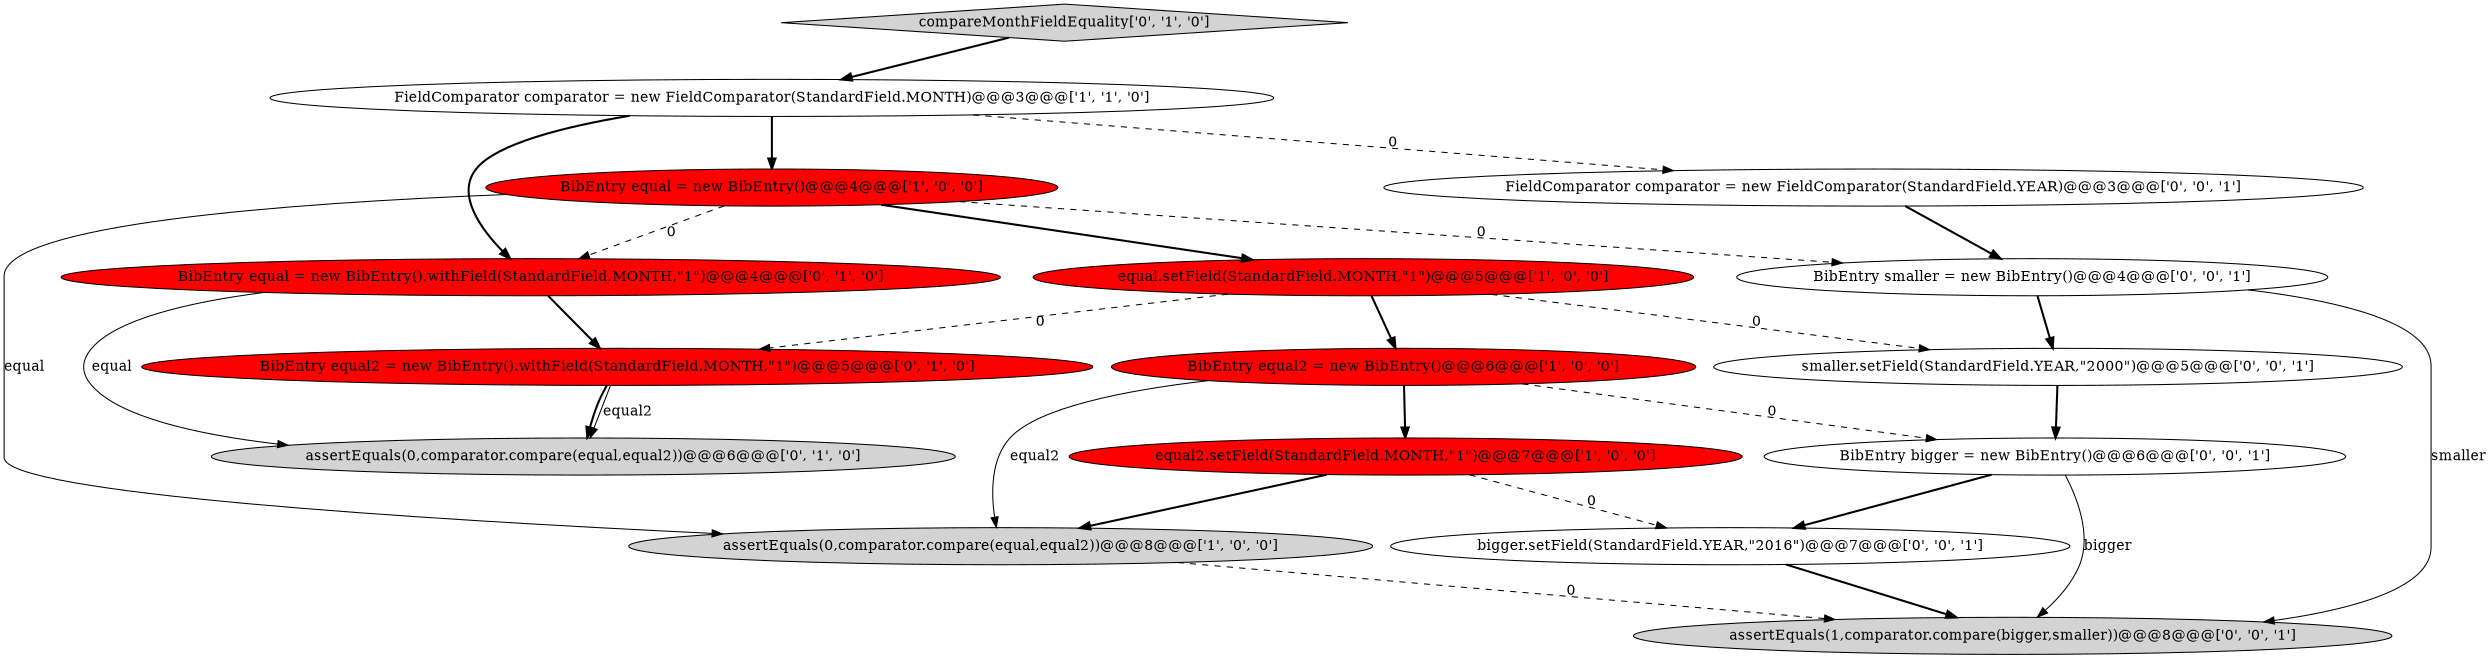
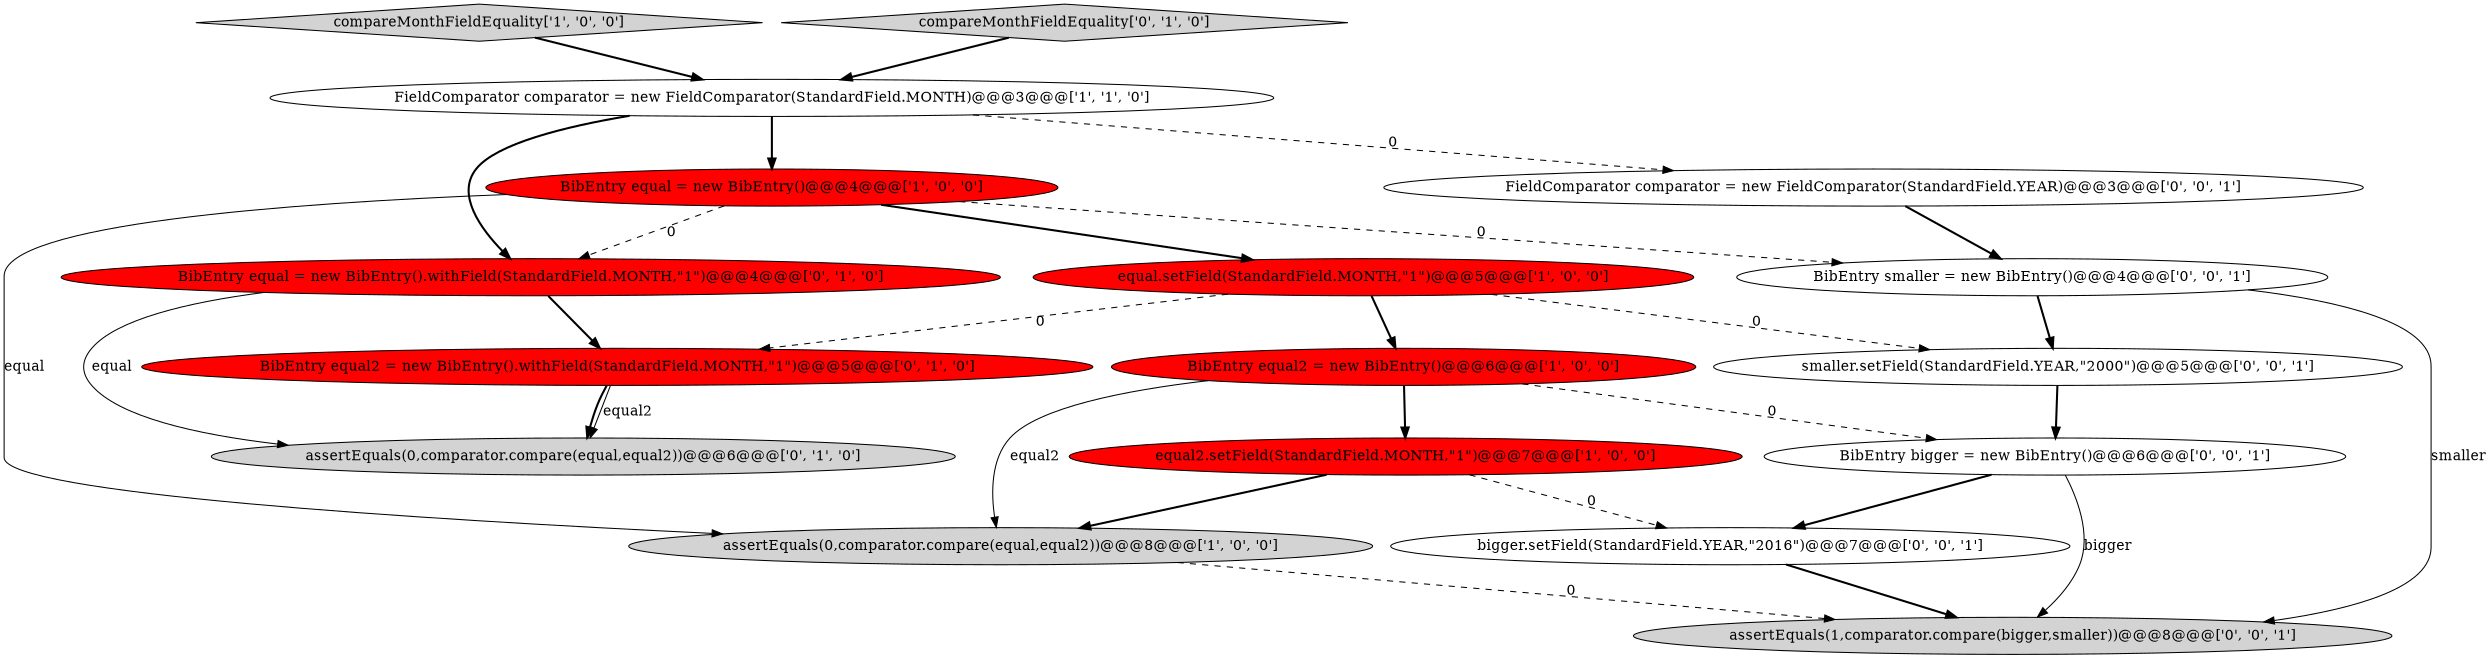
  digraph {
    node [fillcolor=red shape=ellipse style=filled]
    edge [style=bold]
    n1 [label="equal2.setField(StandardField.MONTH,\"1\")@@@7@@@['1', '0', '0']"]
    n2 [fillcolor=white label="bigger.setField(StandardField.YEAR,\"2016\")@@@7@@@['0', '0', '1']"]
    n3 [fillcolor=lightgray label="assertEquals(0,comparator.compare(equal,equal2))@@@8@@@['1', '0', '0']"]
    n4 [fillcolor=lightgray label="assertEquals(1,comparator.compare(bigger,smaller))@@@8@@@['0', '0', '1']"]
    n5 [fillcolor=white label="BibEntry bigger = new BibEntry()@@@6@@@['0', '0', '1']"]
    n6 [label="BibEntry equal = new BibEntry().withField(StandardField.MONTH,\"1\")@@@4@@@['0', '1', '0']"]
    n7 [label="BibEntry equal2 = new BibEntry().withField(StandardField.MONTH,\"1\")@@@5@@@['0', '1', '0']"]
    n8 [fillcolor=lightgray label="assertEquals(0,comparator.compare(equal,equal2))@@@6@@@['0', '1', '0']"]
    n9 [fillcolor=white label="smaller.setField(StandardField.YEAR,\"2000\")@@@5@@@['0', '0', '1']"]
    n10 [fillcolor=white label="FieldComparator comparator = new FieldComparator(StandardField.YEAR)@@@3@@@['0', '0', '1']"]
    n11 [fillcolor=white label="BibEntry smaller = new BibEntry()@@@4@@@['0', '0', '1']"]
+   n12 [fillcolor=lightgray label="compareMonthFieldEquality['1', '0', '0']" shape=diamond]
    n13 [fillcolor=white label="FieldComparator comparator = new FieldComparator(StandardField.MONTH)@@@3@@@['1', '1', '0']"]
    n14 [label="BibEntry equal = new BibEntry()@@@4@@@['1', '0', '0']"]
    n15 [label="equal.setField(StandardField.MONTH,\"1\")@@@5@@@['1', '0', '0']"]
    n16 [label="BibEntry equal2 = new BibEntry()@@@6@@@['1', '0', '0']"]
    n17 [fillcolor=lightgray label="compareMonthFieldEquality['0', '1', '0']" shape=diamond]
    n1 -> n2 [label=0 style=dashed]
    n1 -> n3
    n2 -> n4
    n3 -> n4 [label=0 style=dashed]
    n5 -> n2
    n5 -> n4 [label=bigger style=solid]
    n6 -> n7
    n6 -> n8 [label=equal style=solid]
    n7 -> n8
    n7 -> n8 [label=equal2 style=solid]
    n9 -> n5
    n10 -> n11
    n11 -> n4 [label=smaller style=solid]
    n11 -> n9
+   n12 -> n13
    n13 -> n6
    n13 -> n10 [label=0 style=dashed]
    n13 -> n14
    n14 -> n3 [label=equal style=solid]
    n14 -> n6 [label=0 style=dashed]
    n14 -> n11 [label=0 style=dashed]
    n14 -> n15
    n15 -> n7 [label=0 style=dashed]
    n15 -> n9 [label=0 style=dashed]
    n15 -> n16
    n16 -> n1
    n16 -> n3 [label=equal2 style=solid]
    n16 -> n5 [label=0 style=dashed]
    n17 -> n13
  }
